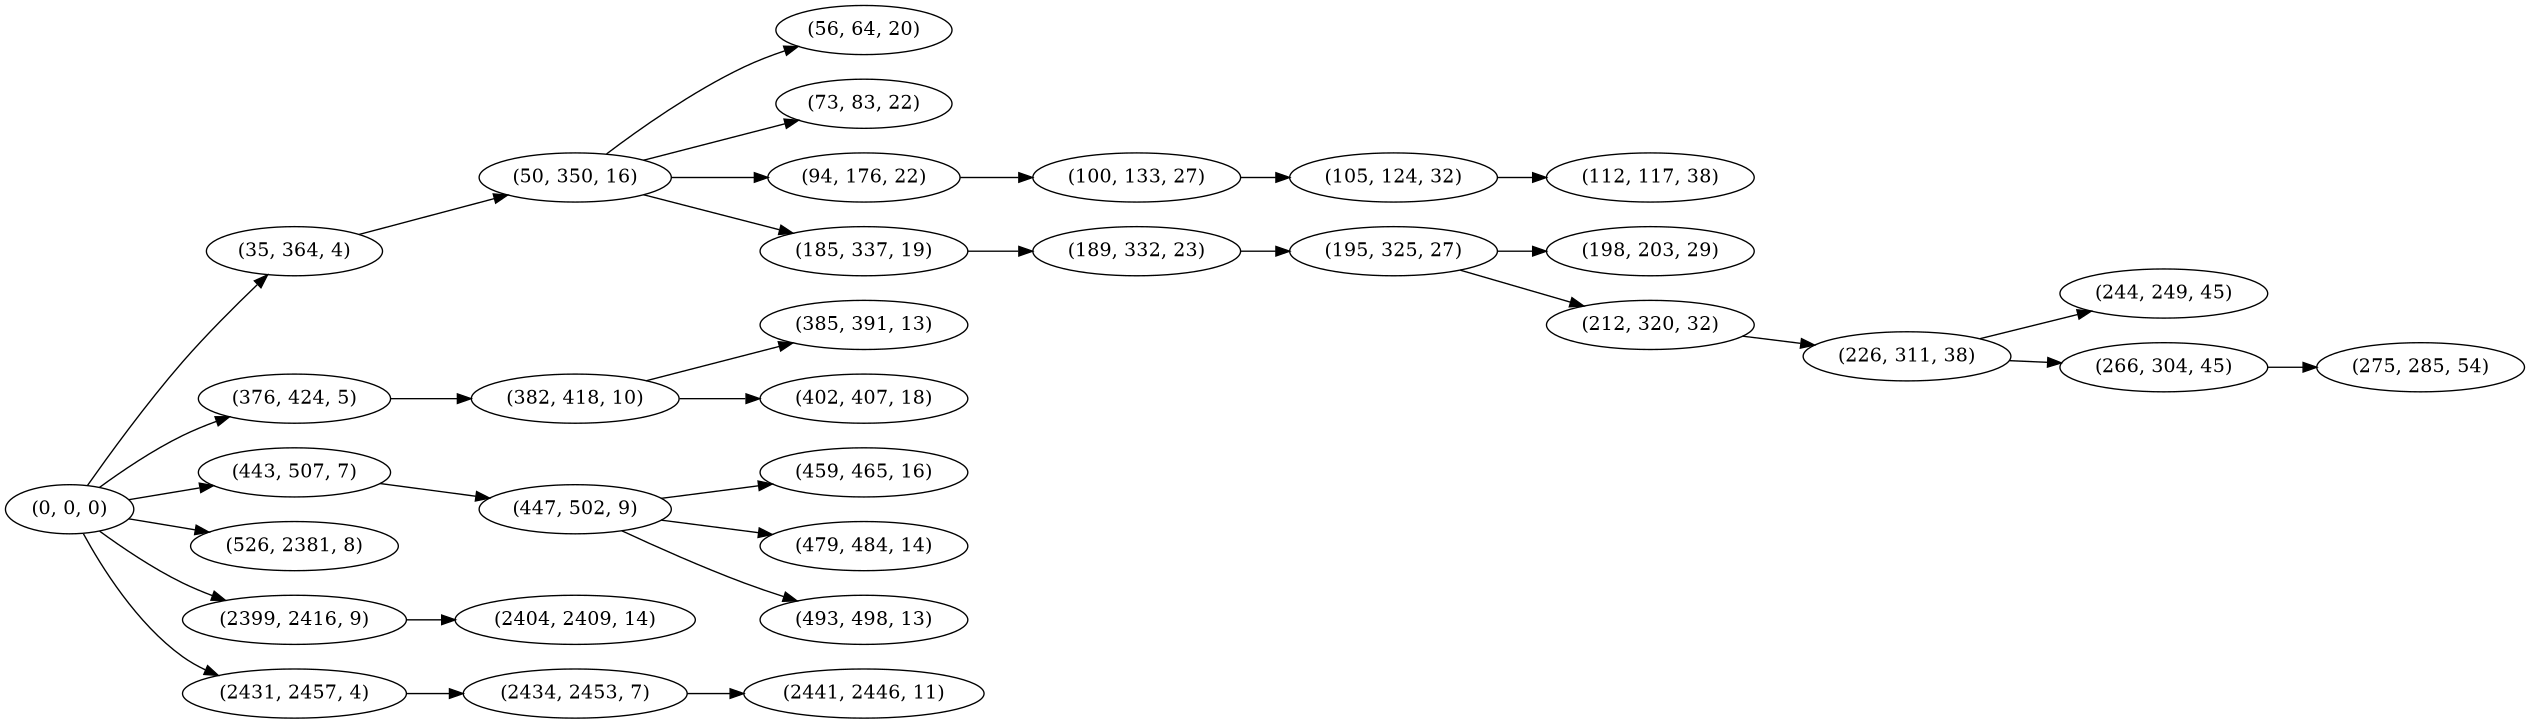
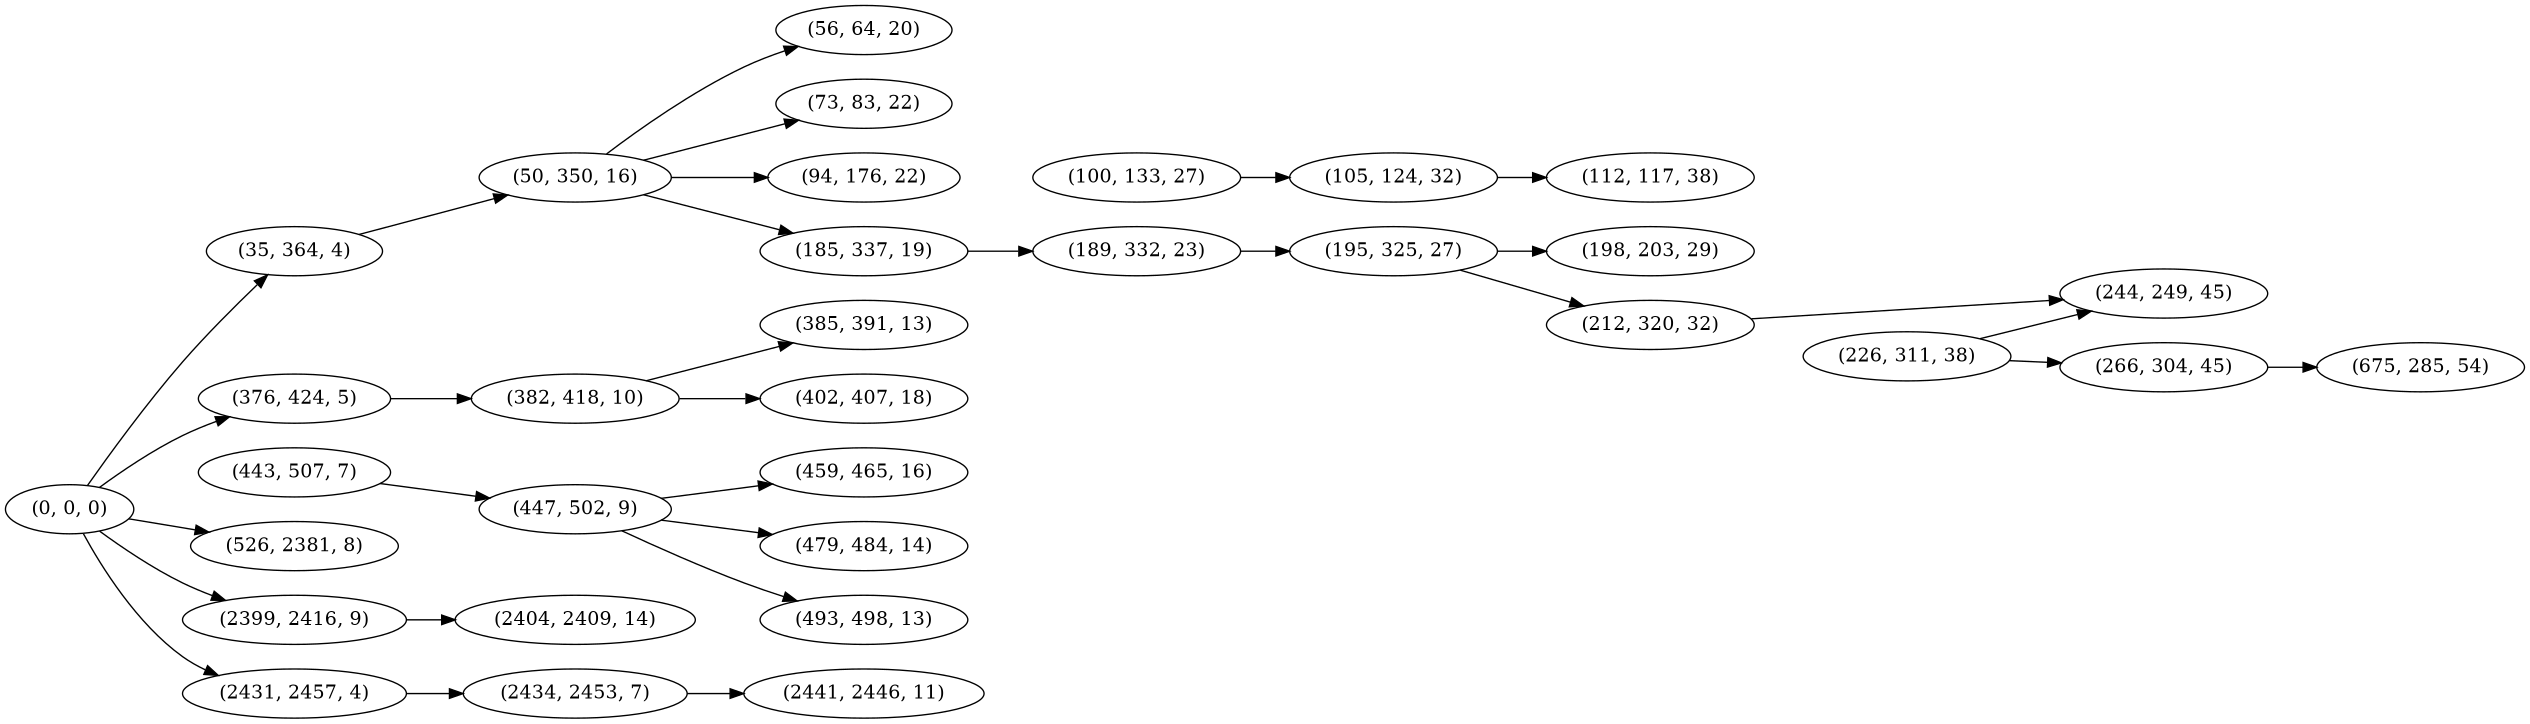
  digraph {
    rankdir=LR
    "(0, 0, 0)"
    "(35, 364, 4)"
    "(376, 424, 5)"
    "(443, 507, 7)"
    "(526, 2381, 8)"
    "(2399, 2416, 9)"
    "(2431, 2457, 4)"
    "(50, 350, 16)"
    "(382, 418, 10)"
    "(447, 502, 9)"
    "(2404, 2409, 14)"
    "(2434, 2453, 7)"
    "(56, 64, 20)"
    "(73, 83, 22)"
    "(94, 176, 22)"
    "(185, 337, 19)"
    "(100, 133, 27)"
    "(189, 332, 23)"
    "(105, 124, 32)"
    "(112, 117, 38)"
    "(195, 325, 27)"
    "(198, 203, 29)"
    "(212, 320, 32)"
    "(226, 311, 38)"
    "(244, 249, 45)"
    "(266, 304, 45)"
-   "(275, 285, 54)"
+   "(275, 285, 54)" [label="(675, 285, 54)"]
    "(385, 391, 13)"
    "(402, 407, 18)"
    "(459, 465, 16)"
    "(479, 484, 14)"
    "(493, 498, 13)"
    "(2441, 2446, 11)"
    "(0, 0, 0)" -> "(35, 364, 4)"
    "(0, 0, 0)" -> "(376, 424, 5)"
-   "(0, 0, 0)" -> "(443, 507, 7)"
    "(0, 0, 0)" -> "(526, 2381, 8)"
    "(0, 0, 0)" -> "(2399, 2416, 9)"
    "(0, 0, 0)" -> "(2431, 2457, 4)"
    "(35, 364, 4)" -> "(50, 350, 16)"
    "(376, 424, 5)" -> "(382, 418, 10)"
    "(443, 507, 7)" -> "(447, 502, 9)"
    "(2399, 2416, 9)" -> "(2404, 2409, 14)"
    "(2431, 2457, 4)" -> "(2434, 2453, 7)"
    "(50, 350, 16)" -> "(56, 64, 20)"
    "(50, 350, 16)" -> "(73, 83, 22)"
    "(50, 350, 16)" -> "(94, 176, 22)"
    "(50, 350, 16)" -> "(185, 337, 19)"
    "(382, 418, 10)" -> "(385, 391, 13)"
    "(382, 418, 10)" -> "(402, 407, 18)"
    "(447, 502, 9)" -> "(459, 465, 16)"
    "(447, 502, 9)" -> "(479, 484, 14)"
    "(447, 502, 9)" -> "(493, 498, 13)"
    "(2434, 2453, 7)" -> "(2441, 2446, 11)"
-   "(94, 176, 22)" -> "(100, 133, 27)"
    "(185, 337, 19)" -> "(189, 332, 23)"
    "(100, 133, 27)" -> "(105, 124, 32)"
    "(189, 332, 23)" -> "(195, 325, 27)"
    "(105, 124, 32)" -> "(112, 117, 38)"
    "(195, 325, 27)" -> "(198, 203, 29)"
    "(195, 325, 27)" -> "(212, 320, 32)"
-   "(212, 320, 32)" -> "(226, 311, 38)"
+   "(212, 320, 32)" -> "(244, 249, 45)"
    "(226, 311, 38)" -> "(244, 249, 45)"
    "(226, 311, 38)" -> "(266, 304, 45)"
    "(266, 304, 45)" -> "(275, 285, 54)"
  }
